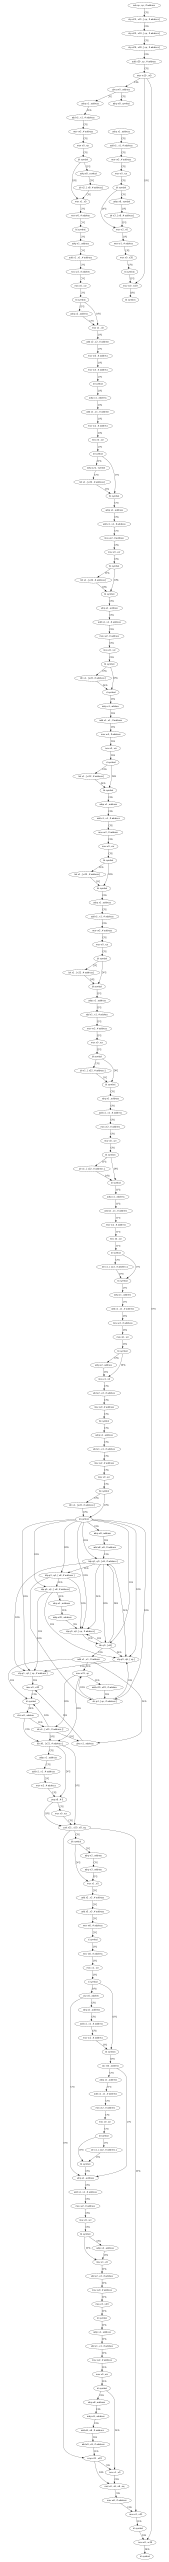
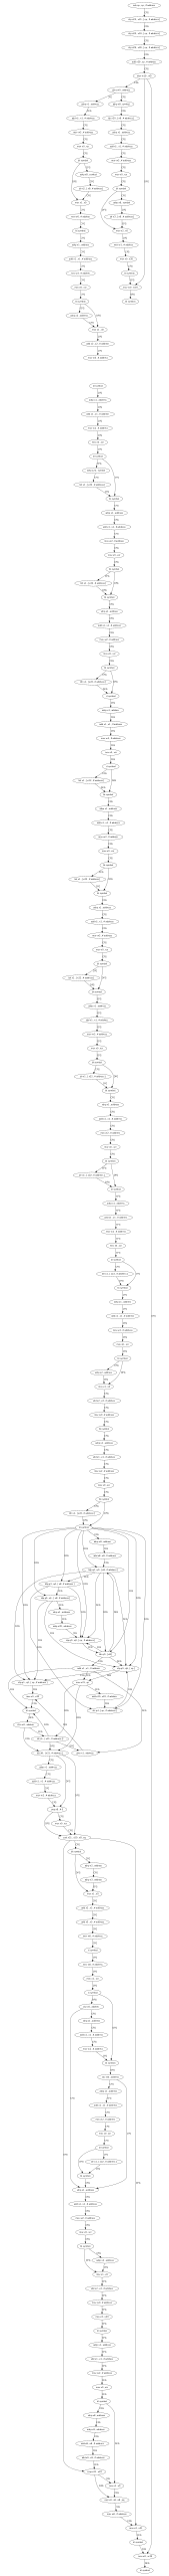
  digraph {
    fontname=Nunito
    node [fontname=Nunito]
    edge [fontname=Nunito]
    n1 [label="sub sp , sp , # address"]
    n2 [label="stp x22 , x21 , [ sp , # address ]"]
    n3 [label="stp x20 , x19 , [ sp , # address ]"]
    n4 [label="stp x29 , x30 , [ sp , # address ]"]
    n5 [label="add x29 , sp , # address"]
    n6 [label="mov w19 , w0"]
    n7 [label="cbnz w0 , address"]
    n8 [label="mov w0 , w19"]
    n9 [label="mov w0 , w19"]
    n10 [label="adrp x8 , symbol"]
    n11 [label="adrp x1 , address"]
    n12 [label="bl symbol"]
    n13 [label="bl symbol"]
+   n14 [label="ldr x20 , [ x8 , # address ]"]
    n15 [label="add x1 , x1 , # address"]
    n16 [label="adrp x1 , address"]
    n17 [label="mov w2 , # address"]
    n18 [label="add x1 , x1 , # address"]
    n19 [label="mov w2 , # address"]
    n20 [label="mov x0 , xzr"]
    n21 [label="bl symbol"]
    n22 [label="adrp x8 , symbol"]
    n23 [label="mov x2 , x0"]
    n24 [label="ldr x3 , [ x8 , # address ]"]
    n25 [label="mov w1 , # address"]
    n26 [label="mov x0 , x20"]
    n27 [label="bl symbol"]
    n28 [label="mov x0 , xzr"]
    n29 [label="bl symbol"]
    n30 [label="adrp x8 , symbol"]
    n31 [label="mov x1 , x0"]
    n32 [label="ldr x2 , [ x8 , # address ]"]
    n33 [label="mov w0 , # address"]
    n34 [label="bl symbol"]
    n35 [label="adrp x1 , address"]
    n36 [label="add x1 , x1 , # address"]
    n37 [label="mov w2 , # address"]
    n38 [label="mov x0 , xzr"]
    n39 [label="bl symbol"]
    n40 [label="adrp x2 , address"]
    n41 [label="mov x1 , x0"]
    n42 [label="add x2 , x2 , # address"]
    n43 [label="mov w0 , # address"]
-   n44 [label="mov w3 , # address"]
    n45 [label="bl symbol"]
    n46 [label="adrp x1 , address"]
    n47 [label="add x1 , x1 , # address"]
    n48 [label="mov w2 , # address"]
    n49 [label="mov x0 , xzr"]
    n50 [label="bl symbol"]
    n51 [label="adrp x22 , symbol"]
    n52 [label="bl symbol"]
    n53 [label="ldr x1 , [ x22 , # address ]"]
    n54 [label="adrp x1 , address"]
    n55 [label="add x1 , x1 , # address"]
    n56 [label="mov w2 , # address"]
    n57 [label="mov x0 , xzr"]
    n58 [label="bl symbol"]
    n59 [label="ldr x1 , [ x22 , # address ]"]
    n60 [label="bl symbol"]
    n61 [label="adrp x1 , address"]
    n62 [label="add x1 , x1 , # address"]
    n63 [label="mov w2 , # address"]
    n64 [label="mov x0 , xzr"]
    n65 [label="bl symbol"]
    n66 [label="ldr x1 , [ x22 , # address ]"]
    n67 [label="bl symbol"]
    n68 [label="adrp x1 , address"]
    n69 [label="add x1 , x1 , # address"]
    n70 [label="mov w2 , # address"]
    n71 [label="mov x0 , xzr"]
    n72 [label="bl symbol"]
    n73 [label="ldr x1 , [ x22 , # address ]"]
    n74 [label="bl symbol"]
    n75 [label="adrp x1 , address"]
    n76 [label="add x1 , x1 , # address"]
    n77 [label="mov w2 , # address"]
    n78 [label="mov x0 , xzr"]
    n79 [label="bl symbol"]
    n80 [label="ldr x1 , [ x22 , # address ]"]
    n81 [label="bl symbol"]
    n82 [label="adrp x1 , address"]
    n83 [label="add x1 , x1 , # address"]
    n84 [label="mov w2 , # address"]
    n85 [label="mov x0 , xzr"]
    n86 [label="bl symbol"]
    n87 [label="ldr x1 , [ x22 , # address ]"]
    n88 [label="bl symbol"]
    n89 [label="adrp x1 , address"]
    n90 [label="add x1 , x1 , # address"]
    n91 [label="mov w2 , # address"]
    n92 [label="mov x0 , xzr"]
    n93 [label="bl symbol"]
    n94 [label="ldr x1 , [ x22 , # address ]"]
    n95 [label="bl symbol"]
    n96 [label="adrp x1 , address"]
    n97 [label="add x1 , x1 , # address"]
    n98 [label="mov w2 , # address"]
    n99 [label="mov x0 , xzr"]
    n100 [label="bl symbol"]
    n101 [label="ldr x1 , [ x22 , # address ]"]
    n102 [label="bl symbol"]
    n103 [label="adrp x1 , address"]
    n104 [label="add x1 , x1 , # address"]
    n105 [label="mov w2 , # address"]
    n106 [label="mov x0 , xzr"]
    n107 [label="bl symbol"]
    n108 [label="ldr x1 , [ x22 , # address ]"]
    n109 [label="bl symbol"]
    n110 [label="adrp x1 , address"]
    n111 [label="add x1 , x1 , # address"]
    n112 [label="mov w2 , # address"]
    n113 [label="mov x0 , xzr"]
    n114 [label="bl symbol"]
    n115 [label="adrp x2 , address"]
    n116 [label="mov x1 , x0"]
    n117 [label="add x2 , x2 , # address"]
    n118 [label="mov w0 , # address"]
    n119 [label="bl symbol"]
    n120 [label="adrp x1 , address"]
    n121 [label="add x1 , x1 , # address"]
    n122 [label="mov w2 , # address"]
    n123 [label="mov x0 , xzr"]
    n124 [label="bl symbol"]
    n125 [label="ldr x1 , [ x22 , # address ]"]
    n126 [label="bl symbol"]
    n127 [label="adrp x8 , address"]
    n128 [label="ldp q2 , q0 , [ x8 , # address ]"]
    n129 [label="ldp q3 , q4 , [ x8 , # address ]"]
    n130 [label="ldp q5 , q1 , [ x8 , # address ]"]
    n131 [label="stp q0 , q3 , [ sp , # address ]"]
    n132 [label="ldr q0 , [ x8 ]"]
    n133 [label="str q4 , [ sp , # address ]"]
    n134 [label="stp q0 , q5 , [ sp ]"]
    n135 [label="stp q1 , q2 , [ sp , # address ]"]
    n136 [label="add x8 , x8 , # address"]
    n137 [label="adrp x1 , address"]
    n138 [label="add x1 , x1 , # address"]
    n139 [label="mov x21 , sp"]
    n140 [label="mov x0 , x20"]
    n141 [label="adrp x20 , address"]
    n142 [label="cbnz x1 , address"]
    n143 [label="bl symbol"]
    n144 [label="add x20 , x20 , # address"]
    n145 [label="ldr x8 , [ x21 , # address ]"]
    n146 [label="ldr x1 , [ x21 , # address ]!"]
    n147 [label="cbz w0 , address"]
    n148 [label="adrp x1 , address"]
    n149 [label="cmp x8 , # 0"]
    n150 [label="csel x21 , x20 , x8 , eq"]
    n151 [label="add x1 , x1 , # address"]
    n152 [label="mov x0 , xzr"]
    n153 [label="bl symbol"]
    n154 [label="cmp x21 , x20"]
    n155 [label="mov x2 , x21"]
    n156 [label="mov w2 , # address"]
    n157 [label="adrp x2 , address"]
    n158 [label="mov x1 , x0"]
    n159 [label="mov x1 , x0"]
    n160 [label="csel x3 , x9 , x8 , eq"]
    n161 [label="bl symbol"]
    n162 [label="adrp x3 , address"]
    n163 [label="add x2 , x2 , # address"]
    n164 [label="add x3 , x3 , # address"]
    n165 [label="mov w0 , # address"]
    n166 [label="bl symbol"]
    n167 [label="mov w0 , # address"]
    n168 [label="mov x1 , xzr"]
    n169 [label="bl symbol"]
    n170 [label="cbz x0 , address"]
    n171 [label="bl symbol"]
    n172 [label="adrp x1 , address"]
    n173 [label="adrp x1 , address"]
    n174 [label="cbz w0 , address"]
    n175 [label="add x1 , x1 , # address"]
    n176 [label="add x1 , x1 , # address"]
    n177 [label="mov w2 , # address"]
    n178 [label="mov w2 , # address"]
    n179 [label="mov x0 , xzr"]
    n180 [label="bl symbol"]
    n181 [label="adrp x2 , address"]
    n182 [label="mov x1 , x0"]
    n183 [label="add x2 , x2 , # address"]
    n184 [label="mov w0 , # address"]
    n185 [label="mov x3 , x20"]
    n186 [label="bl symbol"]
    n187 [label="adrp x1 , address"]
    n188 [label="add x1 , x1 , # address"]
    n189 [label="mov w2 , # address"]
    n190 [label="mov x0 , xzr"]
    n191 [label="bl symbol"]
    n192 [label="adrp x8 , address"]
    n193 [label="adrp x9 , address"]
    n194 [label="add x8 , x8 , # address"]
    n195 [label="add x9 , x9 , # address"]
    n196 [label="mov w0 , # address"]
    n197 [label="adrp x1 , address"]
    n198 [label="add x1 , x1 , # address"]
    n199 [label="mov w2 , # address"]
    n200 [label="mov x0 , xzr"]
    n201 [label="bl symbol"]
    n202 [label="ldr x1 , [ x22 , # address ]"]
    n203 [label="bl symbol"]
    n1 -> n2 [label=CFG]
    n2 -> n3 [label=CFG]
    n3 -> n4 [label=CFG]
    n4 -> n5 [label=CFG]
    n5 -> n6 [label=CFG]
    n6 -> n7 [label=CFG]
    n6 -> n8 [label=DFG]
    n6 -> n9 [label=DFG]
    n7 -> n10 [label=CFG]
    n7 -> n11 [label=CFG]
    n8 -> n12 [label=DFG]
    n9 -> n13 [label=DFG]
+   n10 -> n14 [label=CFG]
    n11 -> n15 [label=CFG]
+   n14 -> n16 [label=CFG]
    n15 -> n17 [label=CFG]
    n16 -> n18 [label=CFG]
    n17 -> n28 [label=CFG]
    n18 -> n19 [label=CFG]
    n19 -> n20 [label=CFG]
    n20 -> n21 [label=CFG]
    n21 -> n22 [label=CFG]
    n21 -> n23 [label=DFG]
    n22 -> n24 [label=CFG]
    n23 -> n25 [label=CFG]
    n24 -> n23 [label=CFG]
    n25 -> n26 [label=CFG]
    n26 -> n27 [label=CFG]
    n27 -> n8 [label=CFG]
    n28 -> n29 [label=CFG]
    n29 -> n30 [label=CFG]
    n29 -> n31 [label=DFG]
    n30 -> n32 [label=CFG]
    n31 -> n33 [label=CFG]
    n32 -> n31 [label=CFG]
    n33 -> n34 [label=CFG]
    n34 -> n35 [label=CFG]
    n35 -> n36 [label=CFG]
    n36 -> n37 [label=CFG]
    n37 -> n38 [label=CFG]
    n38 -> n39 [label=CFG]
    n39 -> n40 [label=CFG]
    n39 -> n41 [label=DFG]
    n40 -> n41 [label=CFG]
    n41 -> n42 [label=CFG]
    n42 -> n43 [label=CFG]
-   n43 -> n44 [label=CFG]
-   n44 -> n45 [label=CFG]
    n45 -> n46 [label=CFG]
    n46 -> n47 [label=CFG]
    n47 -> n48 [label=CFG]
    n48 -> n49 [label=CFG]
    n49 -> n50 [label=CFG]
    n50 -> n51 [label=CFG]
    n50 -> n52 [label=DFG]
    n51 -> n53 [label=CFG]
    n52 -> n54 [label=CFG]
    n53 -> n52 [label=DFG]
    n54 -> n55 [label=CFG]
    n55 -> n56 [label=CFG]
    n56 -> n57 [label=CFG]
    n57 -> n58 [label=CFG]
    n58 -> n59 [label=CFG]
    n58 -> n60 [label=DFG]
    n59 -> n60 [label=DFG]
    n60 -> n61 [label=CFG]
    n61 -> n62 [label=CFG]
    n62 -> n63 [label=CFG]
    n63 -> n64 [label=CFG]
    n64 -> n65 [label=CFG]
    n65 -> n66 [label=CFG]
    n65 -> n67 [label=DFG]
    n66 -> n67 [label=DFG]
    n67 -> n68 [label=CFG]
    n68 -> n69 [label=CFG]
    n69 -> n70 [label=CFG]
    n70 -> n71 [label=CFG]
    n71 -> n72 [label=CFG]
    n72 -> n73 [label=CFG]
    n72 -> n74 [label=DFG]
    n73 -> n74 [label=DFG]
    n74 -> n75 [label=CFG]
    n75 -> n76 [label=CFG]
    n76 -> n77 [label=CFG]
    n77 -> n78 [label=CFG]
    n78 -> n79 [label=CFG]
    n79 -> n80 [label=CFG]
    n79 -> n81 [label=DFG]
    n80 -> n81 [label=DFG]
    n81 -> n82 [label=CFG]
    n82 -> n83 [label=CFG]
    n83 -> n84 [label=CFG]
    n84 -> n85 [label=CFG]
    n85 -> n86 [label=CFG]
    n86 -> n87 [label=CFG]
    n86 -> n88 [label=DFG]
    n87 -> n88 [label=DFG]
    n88 -> n89 [label=CFG]
    n89 -> n90 [label=CFG]
    n90 -> n91 [label=CFG]
    n91 -> n92 [label=CFG]
    n92 -> n93 [label=CFG]
    n93 -> n94 [label=CFG]
    n93 -> n95 [label=DFG]
    n94 -> n95 [label=DFG]
    n95 -> n96 [label=CFG]
    n96 -> n97 [label=CFG]
    n97 -> n98 [label=CFG]
    n98 -> n99 [label=CFG]
    n99 -> n100 [label=CFG]
    n100 -> n101 [label=CFG]
    n100 -> n102 [label=DFG]
    n101 -> n102 [label=DFG]
    n102 -> n103 [label=CFG]
    n103 -> n104 [label=CFG]
    n104 -> n105 [label=CFG]
    n105 -> n106 [label=CFG]
    n106 -> n107 [label=CFG]
    n107 -> n108 [label=CFG]
    n107 -> n109 [label=DFG]
    n108 -> n109 [label=DFG]
    n109 -> n110 [label=CFG]
    n110 -> n111 [label=CFG]
    n111 -> n112 [label=CFG]
    n112 -> n113 [label=CFG]
    n113 -> n114 [label=CFG]
    n114 -> n115 [label=CFG]
    n114 -> n116 [label=DFG]
    n115 -> n116 [label=CFG]
    n116 -> n117 [label=CFG]
    n117 -> n118 [label=CFG]
    n118 -> n119 [label=CFG]
    n119 -> n120 [label=CFG]
    n120 -> n121 [label=CFG]
    n121 -> n122 [label=CFG]
    n122 -> n123 [label=CFG]
    n123 -> n124 [label=CFG]
    n124 -> n125 [label=CFG]
    n124 -> n126 [label=DFG]
    n125 -> n126 [label=DFG]
    n126 -> n127 [label=CFG]
    n126 -> n128 [label=DFG]
    n126 -> n129 [label=DFG]
    n126 -> n130 [label=DFG]
    n126 -> n131 [label=DFG]
    n126 -> n132 [label=DFG]
    n126 -> n133 [label=DFG]
    n126 -> n134 [label=DFG]
    n126 -> n135 [label=DFG]
    n127 -> n136 [label=CFG]
    n128 -> n129 [label=CFG]
    n128 -> n131 [label=DFG]
    n128 -> n132 [label=DFG]
    n128 -> n134 [label=DFG]
    n128 -> n135 [label=DFG]
    n129 -> n130 [label=CFG]
    n129 -> n131 [label=DFG]
    n129 -> n133 [label=DFG]
    n130 -> n134 [label=DFG]
    n130 -> n135 [label=DFG]
    n130 -> n137 [label=CFG]
    n131 -> n132 [label=CFG]
    n132 -> n128 [label=DFG]
    n132 -> n131 [label=DFG]
    n132 -> n134 [label=DFG]
    n132 -> n138 [label=CFG]
    n133 -> n134 [label=CFG]
    n134 -> n135 [label=CFG]
-   n133 -> n139 [label=DFG]
+   n134 -> n139 [label=DFG]
    n135 -> n140 [label=CFG]
    n136 -> n128 [label=CFG]
    n137 -> n141 [label=CFG]
    n138 -> n139 [label=CFG]
    n138 -> n142 [label=DFG]
    n138 -> n143 [label=DFG]
    n139 -> n144 [label=CFG]
    n139 -> n145 [label=DFG]
    n139 -> n146 [label=DFG]
    n140 -> n143 [label=CFG]
    n141 -> n131 [label=CFG]
    n142 -> n140 [label=CFG]
    n143 -> n147 [label=DFG]
    n144 -> n133 [label=CFG]
    n145 -> n148 [label=CFG]
    n145 -> n149 [label=DFG]
    n145 -> n150 [label=DFG]
    n146 -> n142 [label=DFG]
    n146 -> n143 [label=DFG]
    n146 -> n145 [label=DFG]
    n147 -> n145 [label=CFG]
    n147 -> n146 [label=CFG]
    n148 -> n151 [label=CFG]
    n149 -> n150 [label=DFG]
    n149 -> n152 [label=CFG]
    n150 -> n153 [label=CFG]
    n150 -> n154 [label=DFG]
    n150 -> n155 [label=DFG]
    n151 -> n156 [label=CFG]
    n152 -> n150 [label=CFG]
    n153 -> n157 [label=CFG]
    n153 -> n158 [label=DFG]
    n154 -> n159 [label=CFG]
    n154 -> n160 [label=DFG]
    n155 -> n161 [label=CFG]
    n156 -> n149 [label=CFG]
    n157 -> n162 [label=CFG]
    n158 -> n163 [label=CFG]
    n159 -> n160 [label=CFG]
    n160 -> n196 [label=CFG]
    n161 -> n9 [label=CFG]
    n162 -> n158 [label=CFG]
    n163 -> n164 [label=CFG]
    n164 -> n165 [label=CFG]
    n165 -> n166 [label=CFG]
    n166 -> n167 [label=CFG]
    n167 -> n168 [label=CFG]
    n168 -> n169 [label=CFG]
    n169 -> n170 [label=DFG]
    n169 -> n171 [label=DFG]
    n170 -> n172 [label=CFG]
    n170 -> n173 [label=CFG]
    n171 -> n174 [label=DFG]
    n172 -> n175 [label=CFG]
    n173 -> n176 [label=CFG]
    n174 -> n172 [label=CFG]
    n174 -> n197 [label=CFG]
    n175 -> n177 [label=CFG]
    n176 -> n178 [label=CFG]
    n177 -> n179 [label=CFG]
    n178 -> n171 [label=CFG]
    n179 -> n180 [label=CFG]
    n180 -> n181 [label=CFG]
    n180 -> n182 [label=DFG]
    n181 -> n182 [label=CFG]
    n182 -> n183 [label=CFG]
    n183 -> n184 [label=CFG]
    n184 -> n185 [label=CFG]
    n185 -> n186 [label=CFG]
    n186 -> n187 [label=CFG]
    n187 -> n188 [label=CFG]
    n188 -> n189 [label=CFG]
    n189 -> n190 [label=CFG]
    n190 -> n191 [label=CFG]
    n191 -> n159 [label=DFG]
    n191 -> n192 [label=CFG]
    n192 -> n193 [label=CFG]
    n193 -> n194 [label=CFG]
    n194 -> n195 [label=CFG]
    n195 -> n154 [label=CFG]
    n196 -> n155 [label=CFG]
    n197 -> n198 [label=CFG]
    n198 -> n199 [label=CFG]
    n199 -> n200 [label=CFG]
    n200 -> n201 [label=CFG]
    n201 -> n202 [label=CFG]
    n201 -> n203 [label=DFG]
    n202 -> n203 [label=DFG]
    n203 -> n172 [label=CFG]
  }
